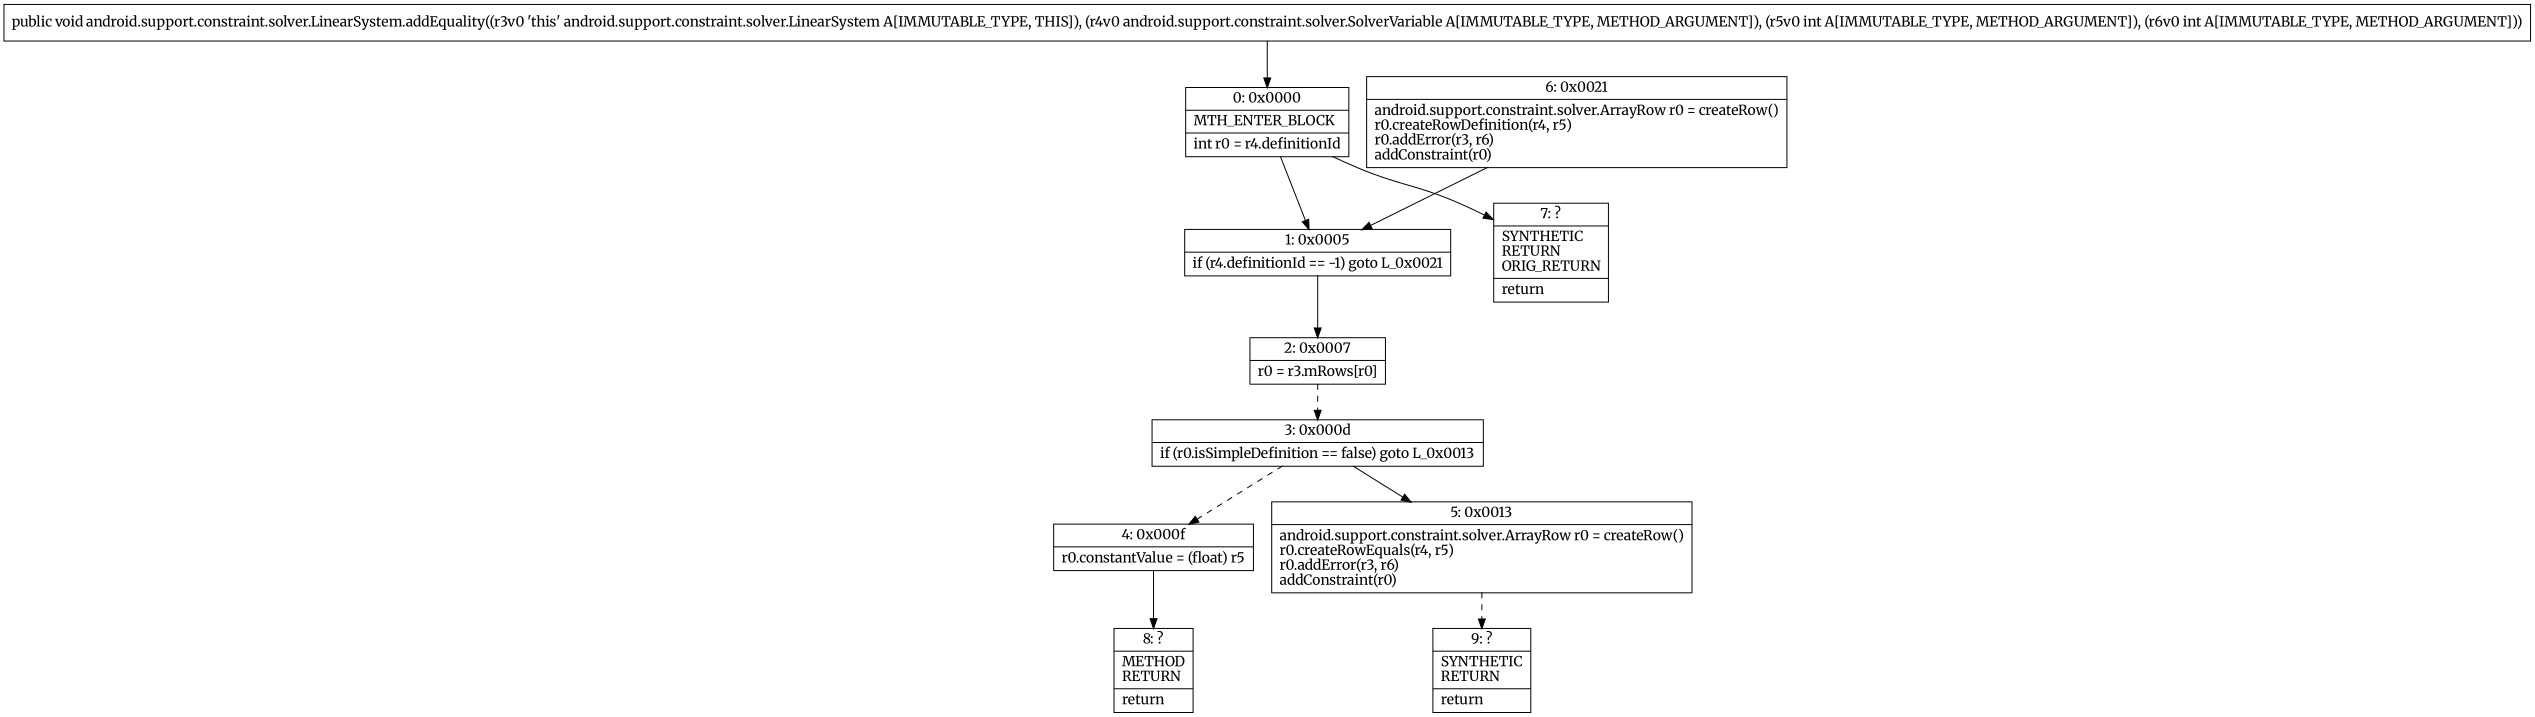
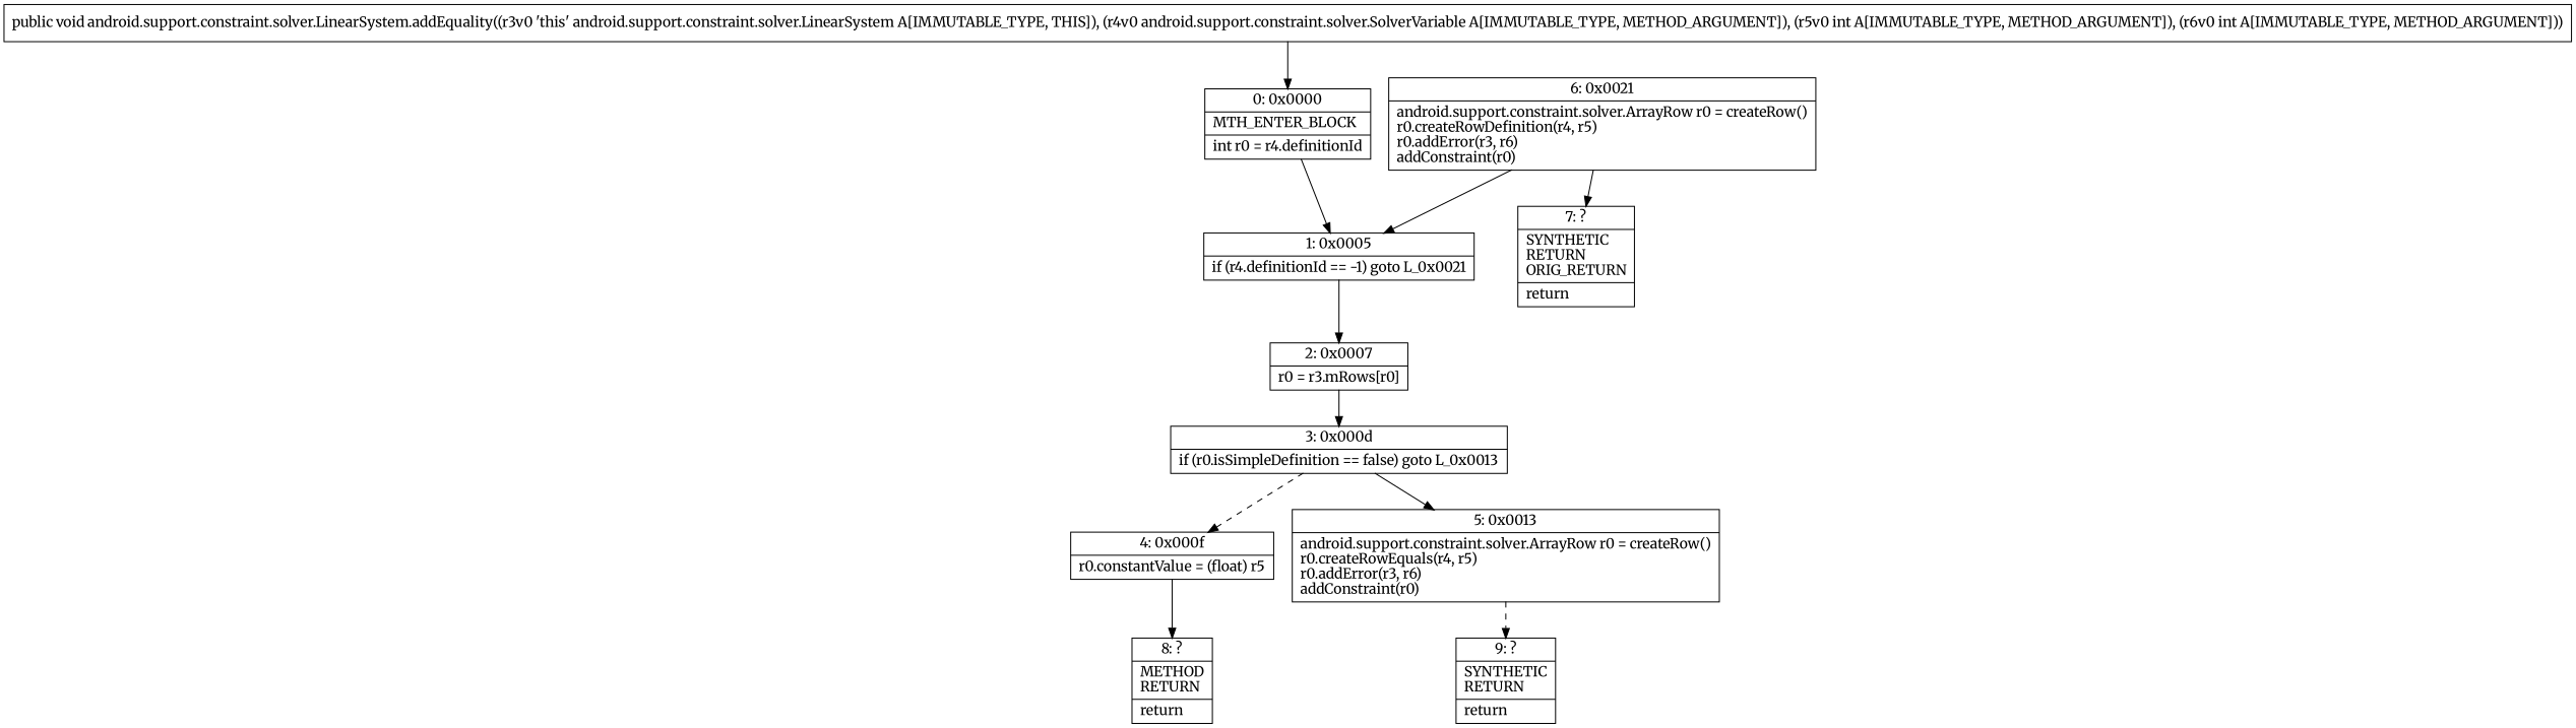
  digraph {
    fontname=Merriweather
    node [fontname=Merriweather shape=record]
    edge [fontname=Merriweather]
    n1 [label="{0\:\ 0x0000|MTH_ENTER_BLOCK\l|int r0 = r4.definitionId\l}"]
    n2 [label="{1\:\ 0x0005|if (r4.definitionId == \-1) goto L_0x0021\l}"]
    n3 [label="{2\:\ 0x0007|r0 = r3.mRows[r0]\l}"]
    n4 [label="{3\:\ 0x000d|if (r0.isSimpleDefinition == false) goto L_0x0013\l}"]
    n5 [label="{6\:\ 0x0021|android.support.constraint.solver.ArrayRow r0 = createRow()\lr0.createRowDefinition(r4, r5)\lr0.addError(r3, r6)\laddConstraint(r0)\l}"]
    n6 [label="{7\:\ ?|SYNTHETIC\lRETURN\lORIG_RETURN\l|return\l}"]
    n7 [label="{4\:\ 0x000f|r0.constantValue = (float) r5\l}"]
    n8 [label="{5\:\ 0x0013|android.support.constraint.solver.ArrayRow r0 = createRow()\lr0.createRowEquals(r4, r5)\lr0.addError(r3, r6)\laddConstraint(r0)\l}"]
    n9 [label="{8\:\ ?|METHOD\lRETURN\l|return\l}"]
    n10 [label="{9\:\ ?|SYNTHETIC\lRETURN\l|return\l}"]
    n11 [label="{public void android.support.constraint.solver.LinearSystem.addEquality((r3v0 'this' android.support.constraint.solver.LinearSystem A[IMMUTABLE_TYPE, THIS]), (r4v0 android.support.constraint.solver.SolverVariable A[IMMUTABLE_TYPE, METHOD_ARGUMENT]), (r5v0 int A[IMMUTABLE_TYPE, METHOD_ARGUMENT]), (r6v0 int A[IMMUTABLE_TYPE, METHOD_ARGUMENT])) }"]
    n1 -> n2
    n2 -> n3 [style=solid]
-   n3 -> n4 [style=dashed]
+   n3 -> n4
    n4 -> n7 [style=dashed]
    n4 -> n8
    n5 -> n2
-   n1 -> n6
+   n5 -> n6
    n7 -> n9
    n8 -> n10 [style=dashed]
    n11 -> n1
  }
